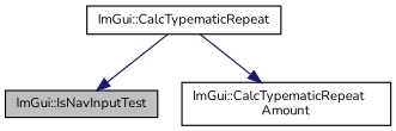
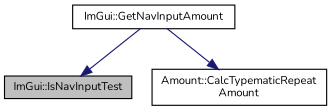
  digraph {
    fontname=Nunito
    rankdir=TB
    node [color=black fillcolor=white fontname=Nunito fontsize=10 shape=record style=filled]
    edge [color=midnightblue fontname=Nunito fontsize=10 labelfontname=Helvetica labelfontsize=10 style=solid]
    n1 [fillcolor=grey75 fontcolor=black height=0.2 label="ImGui::IsNavInputTest" width=0.4]
-   n2 [height=0.2 label="ImGui::CalcTypematicRepeat" width=0.4]
-   n3 [height=0.2 label="ImGui::CalcTypematicRepeat\lAmount" width=0.4]
+   n2 [height=0.2 label="ImGui::GetNavInputAmount" width=0.4]
+   n3 [height=0.2 label="Amount::CalcTypematicRepeat\lAmount" width=0.4]
    n2 -> n1
    n2 -> n3
  }
